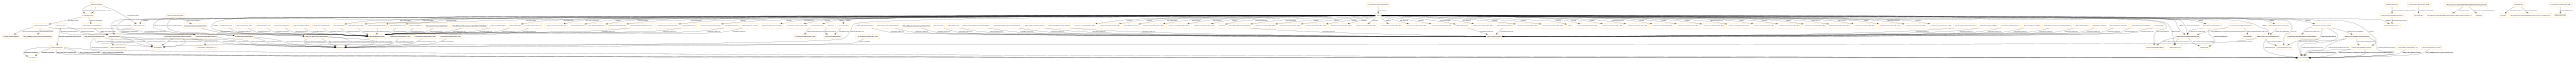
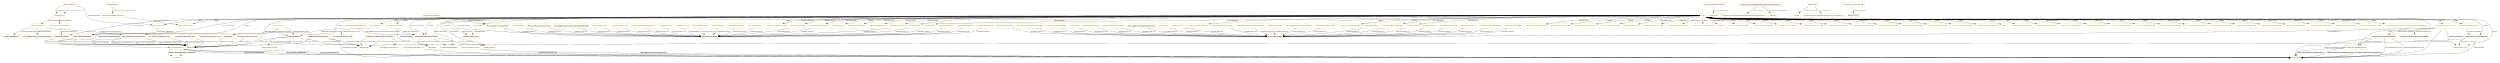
  digraph {
    fontname="Comic Neue"
    rankdir=TB
    node [color=orange fontname="Comic Neue" shape=rectangle]
    edge [fontname="Comic Neue"]
    "tmjourney:VehicleJourney"
    "tmjourney:TimingPointInJourneyPattern"
    "tmjourney:HeadwayJourneyGroup"
    "tmjourney:DayType"
    "xsd:dateTime"
    "tmjourney:HeadwayInterval"
    "tmcommons:Presentation"
    "xsd:string"
    "tmjourney:Line"
    "esautob:Linea"
    "estraf:Incidencia"
    "esautob:Parada"
    "xsd:integer"
    "xsd:boolean"
    "esdir:DireccionPostal"
    "tmorg:Organisation"
    "tmorg:ContactDetails"
    "http://schema.org/ContactPoint"
    "http://www.w3.org/ns/org#Organization"
-   "tmjourney:DestinationDisplay"
+   "tmjourney:DestinationDisplay" [label="tmjourney:Operator"]
    "-347b0a6e:173819aa3f4:-7fe2"
    "tmjourney:JourneyPattern"
    "tmjourney:Route"
    "-347b0a6e:173819aa3f4:-7ffb"
    "-347b0a6e:173819aa3f4:-7fd5"
    "-347b0a6e:173819aa3f4:-7fda"
    "xsd:anyURI"
    "esautob:RealTimePassingTime"
    "tmjourney:PointInLinkSequence"
    "xsd:duration"
    "tmjourney:Point"
    "xsd:nonNegativeInteger"
    "xsd:double"
    "-347b0a6e:173819aa3f4:-7fd3"
    "skos:Concept"
    "skos:ConceptScheme"
    "tmjourney:StopPointInJourneyPattern"
    "-347b0a6e:173819aa3f4:-7ff7"
    "-347b0a6e:173819aa3f4:-7ff3"
    "-347b0a6e:173819aa3f4:-7fec"
    "estraf:IncidenciaPlanificada"
    "tmorg:Authority"
    "tmjourney:DayTypeAssignment"
    "tmjourney:ServiceCalendar"
    "tmjourney:LinkSequence"
    "tmjourney:ScheduledStopPoint"
    "tmjourney:StopArea"
    "tmorg:Operator"
    "estraf:recurrencia"
    "owl:topDataProperty"
    "tmjourney:prescribing"
    "owl:topObjectProperty"
    "http://vocab.ciudadesabiertas.es/def/transporte/autobus"
    "http://vocab.ciudadesabiertas.es/def/transporte/autobus/1.0.0"
    "esautob:"
    "tmcommons:shortName"
    "tmjourney:directionType"
    "tmjourney:isAvailable"
    "tmjourney:workedOn"
    "esautob:expectedArrivalTime"
    "tmjourney:timedFrom"
    "tmjourney:lastDayOffset"
    "esautob:panelElectronico"
    "tmjourney:forAlighting"
    "tmjourney:scheduledHeadwayInterval"
    "tmorg:servingPTFrom"
    "tmjourney:distanceFromStart"
    "tmorg:operating"
    "tmjourney:madeUpOf"
    "tmjourney:departureTime"
    "http://schema.org/hasAddress"
    "esautob:wifi"
    "tmjourney:forBoarding"
    n74 [label="tmjourney:www"]
    "tmjourney:lastDepartureTime"
    "http://www.w3.org/ns/sosa/hasFeatureOfInterest"
    "tmjourney:specifying"
    "http://www.w3.org/ns/sosa/resultTime"
    "skos:inScheme"
    NULL
    "-347b0a6e:173819aa3f4:-7fca"
    "tmcommons:Zone"
    "tmcommons:textColour"
    "tmjourney:presentedBy"
    "-347b0a6e:173819aa3f4:-7fe4"
    "-347b0a6e:173819aa3f4:-7fd8"
    "tmkosjourney:stop-use-type"
    "-347b0a6e:173819aa3f4:-7ff4"
    "-347b0a6e:173819aa3f4:-7fe8"
    "-347b0a6e:173819aa3f4:-7ff1"
    "tmcommons:colour"
    "-347b0a6e:173819aa3f4:-7fd9"
    "-347b0a6e:173819aa3f4:-7fd4"
    "-347b0a6e:173819aa3f4:-7fde"
    "xsd:float"
    "-347b0a6e:173819aa3f4:-7ff8"
    "-347b0a6e:173819aa3f4:-7fdb"
    "-347b0a6e:173819aa3f4:-7fc7"
    "-347b0a6e:173819aa3f4:-7fee"
    "-347b0a6e:173819aa3f4:-7fe6"
    "-347b0a6e:173819aa3f4:-7fdf"
    "-347b0a6e:173819aa3f4:-7feb"
    "-347b0a6e:173819aa3f4:-7fe3"
    "-347b0a6e:173819aa3f4:-7ff2"
    "-347b0a6e:173819aa3f4:-7fd7"
    "-347b0a6e:173819aa3f4:-7fe0"
    "rdf:nil"
    "-347b0a6e:173819aa3f4:-7fe7"
    "-347b0a6e:173819aa3f4:-7ff0"
    "-347b0a6e:173819aa3f4:-7ffa"
    "-347b0a6e:173819aa3f4:-7fdd"
    "-347b0a6e:173819aa3f4:-7fe1"
    "tmjourney:order"
    "-347b0a6e:173819aa3f4:-7fed"
    "-347b0a6e:173819aa3f4:-7fe5"
    "-347b0a6e:173819aa3f4:-7fc9"
    "-347b0a6e:173819aa3f4:-7fea"
    "-347b0a6e:173819aa3f4:-7fd6"
    "-347b0a6e:173819aa3f4:-7fe9"
    "tmkosjourney:direction-type"
    "-347b0a6e:173819aa3f4:-7fd2"
    "-347b0a6e:173819aa3f4:-7fdc"
    "-347b0a6e:173819aa3f4:-7ff6"
    "-347b0a6e:173819aa3f4:-7fef"
    "esautob:zona"
    "tmorg:characterisedBy"
    "http://schema.org/contactPoint"
    "esautob:cabeceraLinea"
    "tmjourney:date"
    "tmjourney:firstDepartureTime"
    "tmjourney:maximumHeadwayInterval"
    "esautob:afectadaPorIncidencia"
    "esautob:finalLinea"
    "esautob:ubicacion"
    "terms:issued"
    "dc:date"
    "http://dublincore.org/usage/terms/history/#issued-003"
    "tmjourney:includedIn"
+   "estraf:esRecurrente"
    "tmorg:managing"
    "tmjourney:minimumHeadwayInterval"
    "tmjourney:journeyDuration"
    "tmjourney:madeUsing"
    "tmjourney:distance"
    "tmjourney:stopUse"
    "owl:Thing"
    "estraf:ObservacionTrafico"
    "-347b0a6e:173819aa3f4:-7ffc"
    "geosparql:Point"
    "tmjourney:Place"
    "tmjourney:VehicleJourney" -> "tmjourney:TimingPointInJourneyPattern" [label="tmjourney:timedFrom"]
    "tmjourney:VehicleJourney" -> "tmjourney:HeadwayJourneyGroup" [label="tmjourney:composedOf"]
    "tmjourney:VehicleJourney" -> "tmjourney:DayType" [label="tmjourney:workedOn"]
    "tmjourney:VehicleJourney" -> "xsd:dateTime" [label="tmjourney:journeyDuration"]
    "tmjourney:HeadwayJourneyGroup" -> "xsd:dateTime" [label="tmjourney:firstDepartureTime"]
    "tmjourney:HeadwayJourneyGroup" -> "xsd:dateTime" [label="tmjourney:lastDayOffset"]
    "tmjourney:HeadwayJourneyGroup" -> "xsd:dateTime" [label="tmjourney:lastDepartureTime"]
    "tmjourney:HeadwayJourneyGroup" -> "tmjourney:HeadwayInterval" [label="tmjourney:determinedBy"]
    "tmjourney:HeadwayInterval" -> "xsd:dateTime" [label="tmjourney:minimumHeadwayInterval"]
    "tmjourney:HeadwayInterval" -> "xsd:dateTime" [label="tmjourney:scheduledHeadwayInterval"]
    "tmjourney:HeadwayInterval" -> "xsd:dateTime" [label="tmjourney:maximumHeadwayInterval"]
    "tmcommons:Presentation" -> "xsd:string" [label="tmcommons:textColour"]
    "tmcommons:Presentation" -> "xsd:string" [label="tmcommons:colour"]
    "tmjourney:Line" -> "tmcommons:Presentation" [label="tmjourney:presentedBy"]
    "esautob:Linea" -> "estraf:Incidencia" [label="esautob:afectadaPorIncidencia"]
    "esautob:Linea" -> "esautob:Parada" [label="esautob:finalLinea"]
    "esautob:Linea" -> "esautob:Parada" [label="esautob:cabeceraLinea"]
    "estraf:Incidencia" -> "xsd:dateTime" [label="http://schema.org/startDate"]
    "estraf:Incidencia" -> "xsd:dateTime" [label="http://schema.org/datePosted"]
    "estraf:Incidencia" -> "xsd:dateTime" [label="http://schema.org/endDate"]
    "estraf:Incidencia" -> "xsd:integer" [label="estraf:numCarriles"]
    "estraf:Incidencia" -> "xsd:integer" [label="estraf:numSentidos"]
    "esautob:Parada" -> "xsd:string" [label="esautob:zona"]
    "esautob:Parada" -> "xsd:boolean" [label="esautob:wifi"]
    "esautob:Parada" -> "xsd:boolean" [label="esautob:panelElectronico"]
    "esautob:Parada" -> "esdir:DireccionPostal" [label="http://schema.org/hasAddress"]
    "tmorg:Organisation" -> "tmorg:ContactDetails" [label="tmorg:characterisedBy"]
    "tmorg:Organisation" -> "http://schema.org/ContactPoint" [label="http://schema.org/contactPoint"]
    "tmorg:Organisation" -> "http://www.w3.org/ns/org#Organization" [label="owl:equivalentClass"]
    "http://schema.org/ContactPoint" -> "xsd:string" [label="http://schema.org/alternateName"]
    "http://schema.org/ContactPoint" -> "xsd:string" [label="http://schema.org/email"]
    "http://schema.org/ContactPoint" -> "xsd:string" [label="http://schema.org/legalName"]
    "http://schema.org/ContactPoint" -> "xsd:string" [label="http://schema.org/telephone"]
    "tmjourney:DestinationDisplay" -> "xsd:string" [label="tmjourney:frontText"]
    "-347b0a6e:173819aa3f4:-7fe2" -> "xsd:string" [label="http://schema.org/name"]
    "tmjourney:JourneyPattern" -> "tmjourney:DestinationDisplay" [label="tmjourney:prescribing"]
    "tmjourney:Route" -> "-347b0a6e:173819aa3f4:-7ffb" [label="tmjourney:directionType"]
    "-347b0a6e:173819aa3f4:-7fd5" -> "xsd:string" [label="tmcommons:shortName"]
    "-347b0a6e:173819aa3f4:-7fda" -> "xsd:anyURI" [label="http://schema.org/url"]
    "esautob:RealTimePassingTime" -> "tmjourney:PointInLinkSequence" [label="http://www.w3.org/ns/sosa/hasFeatureOfInterest"]
    "esautob:RealTimePassingTime" -> "xsd:duration" [label="esautob:expectedArrivalTime"]
    "tmjourney:PointInLinkSequence" -> "tmjourney:Point" [label="tmjourney:viewedAs"]
    "tmjourney:PointInLinkSequence" -> "xsd:nonNegativeInteger" [label="tmjourney:order"]
    "tmjourney:PointInLinkSequence" -> "xsd:double" [label="tmjourney:distanceFromStart"]
    "-347b0a6e:173819aa3f4:-7fd3" -> "xsd:dateTime" [label="tmjourney:departureTime"]
    "skos:Concept" -> "skos:ConceptScheme" [label="owl:disjointWith"]
    "tmjourney:StopPointInJourneyPattern" -> "xsd:boolean" [label="tmjourney:forBoarding"]
    "tmjourney:StopPointInJourneyPattern" -> "xsd:boolean" [label="tmjourney:forAlighting"]
    "tmjourney:StopPointInJourneyPattern" -> "-347b0a6e:173819aa3f4:-7ff7" [label="tmjourney:stopUse"]
    "-347b0a6e:173819aa3f4:-7ff3" -> "xsd:string" [label="terms:description"]
    "-347b0a6e:173819aa3f4:-7fec" -> "xsd:string" [label="terms:identifier"]
    "estraf:IncidenciaPlanificada" -> "xsd:dateTime" [label="estraf:fechaFinPrevista"]
    "estraf:IncidenciaPlanificada" -> "xsd:string" [label="estraf:recurrencia"]
    "estraf:IncidenciaPlanificada" -> "xsd:boolean" [label="estraf:esRecurrente"]
    "tmorg:Authority" -> "tmorg:Organisation" [label="owl:disjointWith"]
    "tmorg:Authority" -> "tmjourney:JourneyPattern" [label="tmorg:managing"]
    "tmjourney:DayTypeAssignment" -> "tmjourney:DayType" [label="tmjourney:specifying"]
    "tmjourney:DayTypeAssignment" -> "xsd:dateTime" [label="tmjourney:date"]
    "tmjourney:DayTypeAssignment" -> "xsd:boolean" [label="tmjourney:isAvailable"]
    "tmjourney:ServiceCalendar" -> "tmjourney:DayTypeAssignment" [label="tmjourney:definedBy"]
    "tmjourney:LinkSequence" -> "tmjourney:PointInLinkSequence" [label="tmjourney:madeUsing"]
    "tmjourney:LinkSequence" -> "xsd:double" [label="tmjourney:distance"]
    "tmjourney:ScheduledStopPoint" -> "tmjourney:StopArea" [label="tmjourney:includedIn"]
    "tmorg:Operator" -> "tmjourney:Line" [label="tmorg:operating"]
    "tmorg:Operator" -> "tmorg:Authority" [label="owl:disjointWith"]
    "tmorg:Operator" -> "tmorg:Authority" [label="tmorg:servingPTFrom"]
    "estraf:recurrencia" -> "owl:topDataProperty" [label="rdfs:subPropertyOf"]
    "tmjourney:prescribing" -> "owl:topObjectProperty" [label="rdfs:subPropertyOf"]
    "http://vocab.ciudadesabiertas.es/def/transporte/autobus" -> "http://vocab.ciudadesabiertas.es/def/transporte/autobus/1.0.0" [label="owl:versionIRI"]
    "http://vocab.ciudadesabiertas.es/def/transporte/autobus" -> "esautob:" [label="vann:preferredNamespaceUri"]
    "tmcommons:shortName" -> "owl:topDataProperty" [label="rdfs:subPropertyOf"]
    "tmjourney:directionType" -> "owl:topObjectProperty" [label="rdfs:subPropertyOf"]
    "tmjourney:isAvailable" -> "owl:topDataProperty" [label="rdfs:subPropertyOf"]
    "tmjourney:workedOn" -> "owl:topObjectProperty" [label="rdfs:subPropertyOf"]
    "esautob:expectedArrivalTime" -> "owl:topDataProperty" [label="rdfs:subPropertyOf"]
    "tmjourney:timedFrom" -> "owl:topObjectProperty" [label="rdfs:subPropertyOf"]
    "tmjourney:lastDayOffset" -> "owl:topDataProperty" [label="rdfs:subPropertyOf"]
    "esautob:panelElectronico" -> "owl:topDataProperty" [label="rdfs:subPropertyOf"]
    "tmjourney:forAlighting" -> "owl:topDataProperty" [label="rdfs:subPropertyOf"]
    "tmjourney:scheduledHeadwayInterval" -> "owl:topDataProperty" [label="rdfs:subPropertyOf"]
    "tmorg:servingPTFrom" -> "owl:topObjectProperty" [label="rdfs:subPropertyOf"]
    "tmjourney:distanceFromStart" -> "owl:topDataProperty" [label="rdfs:subPropertyOf"]
    "tmorg:operating" -> "owl:topObjectProperty" [label="rdfs:subPropertyOf"]
    "tmjourney:madeUpOf" -> "owl:topObjectProperty" [label="rdfs:subPropertyOf"]
    "tmjourney:departureTime" -> "owl:topDataProperty" [label="rdfs:subPropertyOf"]
    "http://schema.org/hasAddress" -> "owl:topObjectProperty" [label="rdfs:subPropertyOf"]
    "esautob:wifi" -> "owl:topDataProperty" [label="rdfs:subPropertyOf"]
    "tmjourney:forBoarding" -> "owl:topDataProperty" [label="rdfs:subPropertyOf"]
    n74 -> "owl:topObjectProperty" [label="rdfs:subPropertyOf"]
    "tmjourney:lastDepartureTime" -> "owl:topDataProperty" [label="rdfs:subPropertyOf"]
    "http://www.w3.org/ns/sosa/hasFeatureOfInterest" -> "owl:topObjectProperty" [label="rdfs:subPropertyOf"]
    "tmjourney:specifying" -> "owl:topObjectProperty" [label="rdfs:subPropertyOf"]
    "http://www.w3.org/ns/sosa/resultTime" -> "owl:topDataProperty" [label="rdfs:subPropertyOf"]
    "skos:inScheme" -> "owl:topObjectProperty" [label="rdfs:subPropertyOf"]
    NULL -> "tmjourney:VehicleJourney" [label="rdf:first"]
    NULL -> "tmjourney:DayType" [label="rdf:first"]
    NULL -> "tmjourney:HeadwayInterval" [label="rdf:first"]
    NULL -> "tmcommons:Presentation" [label="owl:allValuesFrom"]
    NULL -> "xsd:string" [label="owl:allValuesFrom"]
    NULL -> "tmjourney:Line" [label="rdf:first"]
    NULL -> "esautob:Parada" [label="rdf:first"]
    NULL -> "http://schema.org/ContactPoint" [label="rdf:first"]
    NULL -> "tmjourney:DestinationDisplay" [label="owl:allValuesFrom"]
    NULL -> "tmjourney:Route" [label="rdf:first"]
    NULL -> "tmjourney:PointInLinkSequence" [label="owl:allValuesFrom"]
    NULL -> "tmjourney:PointInLinkSequence" [label="rdf:first"]
    NULL -> "tmjourney:Point" [label="owl:onClass"]
    NULL -> "xsd:nonNegativeInteger" [label="owl:onDataRange"]
    NULL -> "skos:Concept" [label="rdf:first"]
    NULL -> "tmjourney:DayTypeAssignment" [label="rdf:first"]
    NULL -> "tmjourney:ServiceCalendar" [label="rdf:first"]
    NULL -> "tmjourney:LinkSequence" [label="rdf:first"]
    NULL -> "tmjourney:StopArea" [label="rdf:first"]
    NULL -> "tmjourney:prescribing" [label="owl:onProperty"]
    NULL -> "tmjourney:directionType" [label="owl:onProperty"]
    NULL -> "tmjourney:distanceFromStart" [label="owl:onProperty"]
    NULL -> "tmjourney:madeUpOf" [label="owl:onProperty"]
    NULL -> n74 [label="owl:onProperty"]
    NULL -> "skos:inScheme" [label="owl:onProperty"]
    NULL -> "-347b0a6e:173819aa3f4:-7fca" [label="owl:allValuesFrom"]
    NULL -> "tmcommons:Zone" [label="rdf:first"]
    NULL -> "tmcommons:textColour" [label="owl:onProperty"]
    NULL -> "tmjourney:presentedBy" [label="owl:onProperty"]
    NULL -> "-347b0a6e:173819aa3f4:-7fe4" [label="rdf:rest"]
    NULL -> "-347b0a6e:173819aa3f4:-7fd8" [label="rdf:rest"]
    NULL -> "tmkosjourney:stop-use-type" [label="owl:hasValue"]
    NULL -> "-347b0a6e:173819aa3f4:-7ff4" [label="rdf:rest"]
    NULL -> "-347b0a6e:173819aa3f4:-7fe8" [label="rdf:rest"]
    NULL -> "-347b0a6e:173819aa3f4:-7ff1" [label="rdf:rest"]
    NULL -> "tmcommons:colour" [label="owl:onProperty"]
    NULL -> "-347b0a6e:173819aa3f4:-7fd9" [label="owl:unionOf"]
    NULL -> "-347b0a6e:173819aa3f4:-7fd4" [label="owl:unionOf"]
    NULL -> "-347b0a6e:173819aa3f4:-7fde" [label="rdf:rest"]
    NULL -> "xsd:float" [label="owl:onDataRange"]
    NULL -> "-347b0a6e:173819aa3f4:-7ff8" [label="rdf:rest"]
    NULL -> "-347b0a6e:173819aa3f4:-7fdb" [label="rdf:rest"]
    NULL -> "-347b0a6e:173819aa3f4:-7fc7" [label="rdf:rest"]
    NULL -> "-347b0a6e:173819aa3f4:-7fee" [label="rdf:rest"]
    NULL -> "-347b0a6e:173819aa3f4:-7fe6" [label="rdf:rest"]
    NULL -> "-347b0a6e:173819aa3f4:-7fdf" [label="rdf:rest"]
    NULL -> "-347b0a6e:173819aa3f4:-7feb" [label="owl:unionOf"]
    NULL -> "-347b0a6e:173819aa3f4:-7fe3" [label="rdf:rest"]
    NULL -> "-347b0a6e:173819aa3f4:-7ff2" [label="owl:unionOf"]
    NULL -> "-347b0a6e:173819aa3f4:-7fd7" [label="rdf:rest"]
    NULL -> "-347b0a6e:173819aa3f4:-7fe0" [label="rdf:rest"]
    NULL -> "rdf:nil" [label="rdf:rest"]
    NULL -> "-347b0a6e:173819aa3f4:-7fe7" [label="rdf:rest"]
    NULL -> "-347b0a6e:173819aa3f4:-7ff0" [label="rdf:rest"]
    NULL -> "-347b0a6e:173819aa3f4:-7ffa" [label="owl:intersectionOf"]
    NULL -> "-347b0a6e:173819aa3f4:-7fdd" [label="rdf:rest"]
-   "-347b0a6e:173819aa3f4:-7fe1" -> NULL [label="owl:unionOf"]
+   NULL -> "-347b0a6e:173819aa3f4:-7fe1" [label="owl:unionOf"]
    NULL -> "tmjourney:order" [label="owl:onProperty"]
    NULL -> "-347b0a6e:173819aa3f4:-7fed" [label="rdf:rest"]
    NULL -> "-347b0a6e:173819aa3f4:-7fe5" [label="rdf:rest"]
    NULL -> "-347b0a6e:173819aa3f4:-7fc9" [label="owl:intersectionOf"]
    NULL -> "-347b0a6e:173819aa3f4:-7fea" [label="rdf:rest"]
    NULL -> "-347b0a6e:173819aa3f4:-7fd6" [label="rdf:rest"]
    NULL -> "-347b0a6e:173819aa3f4:-7fe9" [label="rdf:rest"]
    NULL -> "tmkosjourney:direction-type" [label="owl:hasValue"]
    NULL -> "-347b0a6e:173819aa3f4:-7fd2" [label="owl:unionOf"]
    NULL -> "-347b0a6e:173819aa3f4:-7fdc" [label="rdf:rest"]
    NULL -> "-347b0a6e:173819aa3f4:-7ff6" [label="owl:intersectionOf"]
    NULL -> "-347b0a6e:173819aa3f4:-7fef" [label="rdf:rest"]
    "tmjourney:order" -> "owl:topDataProperty" [label="rdfs:subPropertyOf"]
    "esautob:zona" -> "owl:topDataProperty" [label="rdfs:subPropertyOf"]
    "tmorg:characterisedBy" -> "owl:topObjectProperty" [label="rdfs:subPropertyOf"]
    "tmorg:characterisedBy" -> "http://schema.org/contactPoint" [label="rdfs:subPropertyOf"]
    "http://schema.org/contactPoint" -> "owl:topObjectProperty" [label="rdfs:subPropertyOf"]
    "esautob:cabeceraLinea" -> "owl:topObjectProperty" [label="rdfs:subPropertyOf"]
    "tmjourney:date" -> "owl:topDataProperty" [label="rdfs:subPropertyOf"]
    "tmjourney:firstDepartureTime" -> "owl:topDataProperty" [label="rdfs:subPropertyOf"]
    "tmjourney:maximumHeadwayInterval" -> "owl:topDataProperty" [label="rdfs:subPropertyOf"]
    "esautob:afectadaPorIncidencia" -> "owl:topObjectProperty" [label="rdfs:subPropertyOf"]
    "esautob:finalLinea" -> "owl:topObjectProperty" [label="rdfs:subPropertyOf"]
    "esautob:ubicacion" -> "owl:topObjectProperty" [label="rdfs:subPropertyOf"]
    "terms:issued" -> "dc:date" [label="rdfs:subPropertyOf"]
    "terms:issued" -> "http://dublincore.org/usage/terms/history/#issued-003" [label="terms:hasVersion"]
    "tmjourney:includedIn" -> "owl:topObjectProperty" [label="rdfs:subPropertyOf"]
+   "estraf:esRecurrente" -> "owl:topDataProperty" [label="rdfs:subPropertyOf"]
    "tmorg:managing" -> "owl:topObjectProperty" [label="rdfs:subPropertyOf"]
    "tmjourney:minimumHeadwayInterval" -> "owl:topDataProperty" [label="rdfs:subPropertyOf"]
    "tmjourney:journeyDuration" -> "owl:topDataProperty" [label="rdfs:subPropertyOf"]
    "tmjourney:madeUsing" -> "owl:topObjectProperty" [label="rdfs:subPropertyOf"]
    "tmjourney:distance" -> "owl:topDataProperty" [label="rdfs:subPropertyOf"]
    "tmjourney:stopUse" -> "owl:topObjectProperty" [label="rdfs:subPropertyOf"]
    "owl:Thing" -> "skos:ConceptScheme" [label="skos:inScheme"]
    "estraf:ObservacionTrafico" -> "xsd:dateTime" [label="http://www.w3.org/ns/sosa/resultTime"]
    "-347b0a6e:173819aa3f4:-7ffc" -> "geosparql:Point" [label="esautob:ubicacion"]
    "tmjourney:Place" -> "tmjourney:ScheduledStopPoint" [label="tmjourney:aGenericDescriptionOf"]
  }
